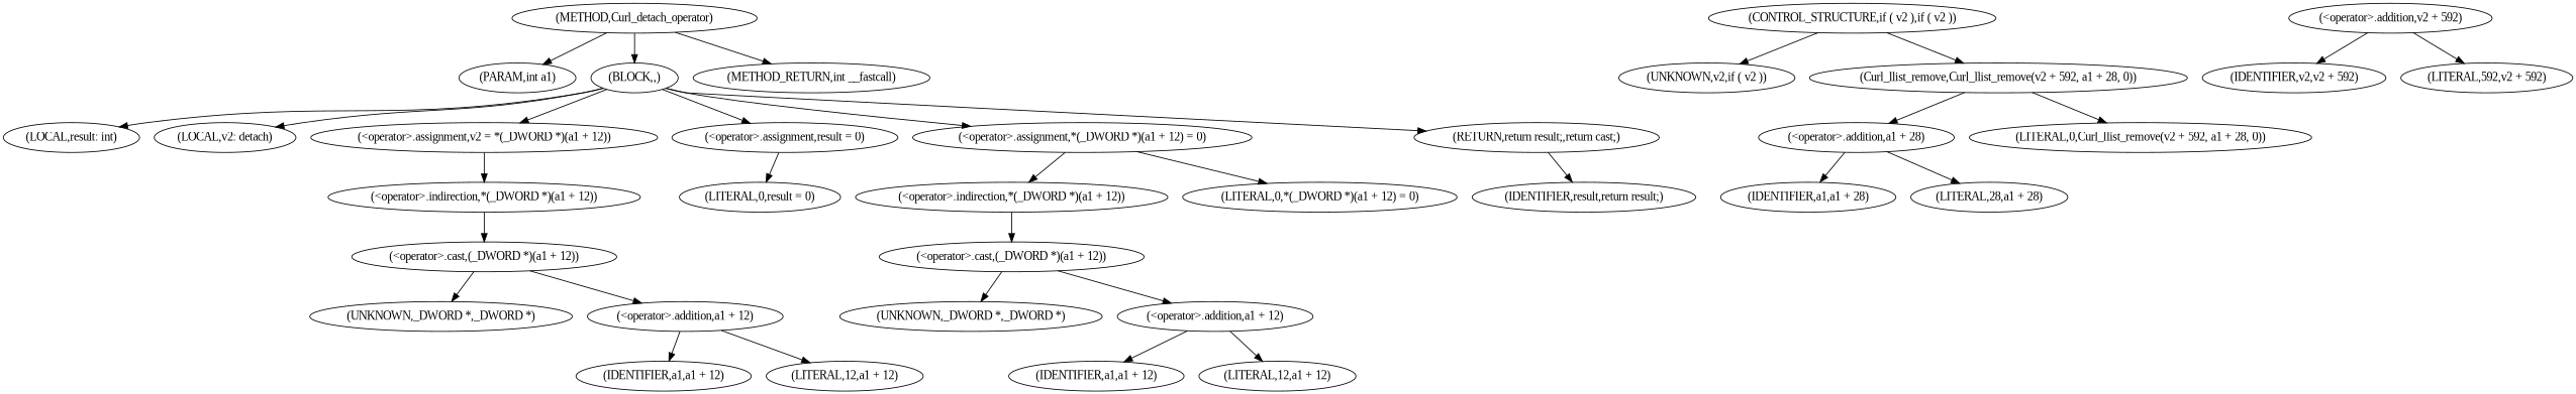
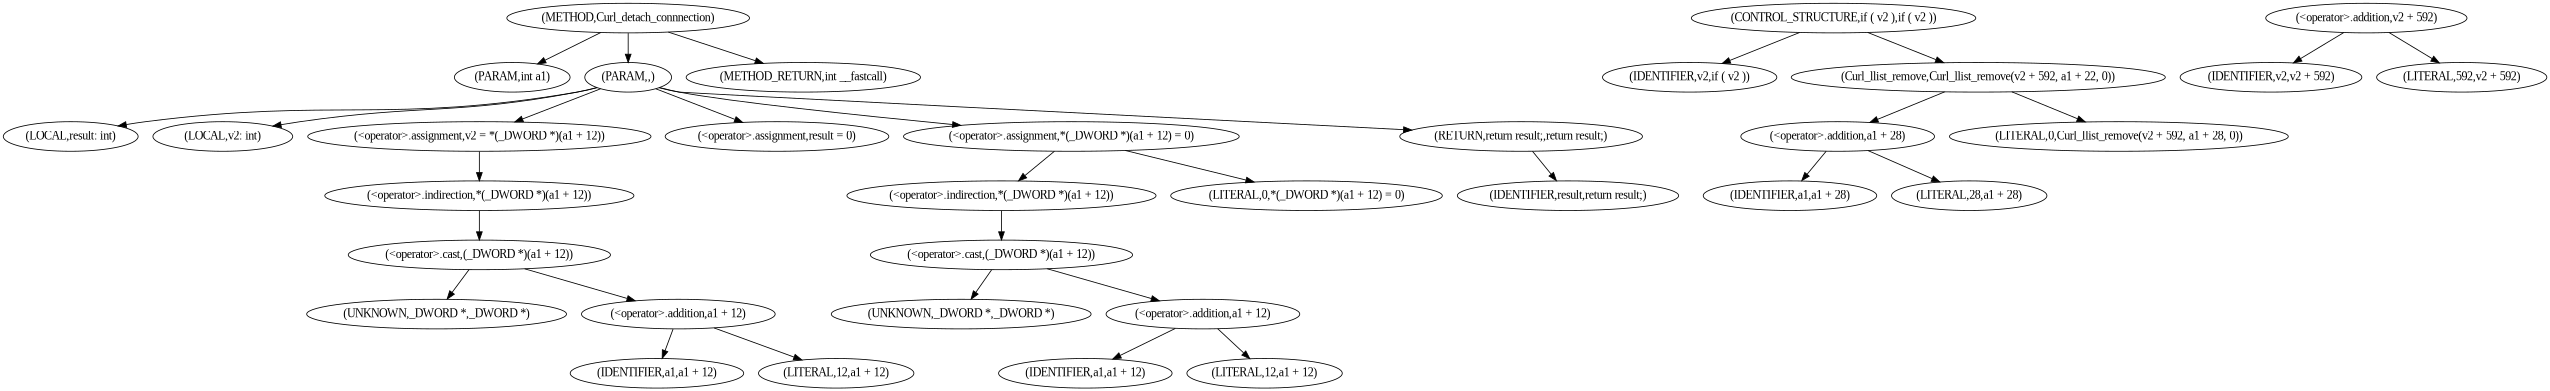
  digraph {
    fontname="Liberation Serif"
    node [fontname="Liberation Serif"]
    edge [fontname="Liberation Serif"]
-   n1 [label="(METHOD,Curl_detach_operator)"]
+   n1 [label="(METHOD,Curl_detach_connnection)"]
    n2 [label="(PARAM,int a1)"]
-   n3 [label="(BLOCK,,)"]
+   n3 [label="(PARAM,,)"]
    n4 [label="(METHOD_RETURN,int __fastcall)"]
    n5 [label="(LOCAL,result: int)"]
-   n6 [label="(LOCAL,v2: detach)"]
+   n6 [label="(LOCAL,v2: int)"]
    n7 [label="(<operator>.assignment,v2 = *(_DWORD *)(a1 + 12))"]
    n8 [label="(<operator>.assignment,result = 0)"]
    n9 [label="(<operator>.assignment,*(_DWORD *)(a1 + 12) = 0)"]
-   n10 [label="(RETURN,return result;,return cast;)"]
+   n10 [label="(RETURN,return result;,return result;)"]
    n11 [label="(<operator>.indirection,*(_DWORD *)(a1 + 12))"]
    n12 [label="(CONTROL_STRUCTURE,if ( v2 ),if ( v2 ))"]
-   n13 [label="(UNKNOWN,v2,if ( v2 ))"]
-   n14 [label="(Curl_llist_remove,Curl_llist_remove(v2 + 592, a1 + 28, 0))"]
-   n15 [label="(LITERAL,0,result = 0)"]
+   n13 [label="(IDENTIFIER,v2,if ( v2 ))"]
+   n14 [label="(Curl_llist_remove,Curl_llist_remove(v2 + 592, a1 + 22, 0))"]
    n16 [label="(<operator>.indirection,*(_DWORD *)(a1 + 12))"]
    n17 [label="(LITERAL,0,*(_DWORD *)(a1 + 12) = 0)"]
    n18 [label="(IDENTIFIER,result,return result;)"]
    n19 [label="(<operator>.cast,(_DWORD *)(a1 + 12))"]
    n20 [label="(UNKNOWN,_DWORD *,_DWORD *)"]
    n21 [label="(<operator>.addition,a1 + 12)"]
    n22 [label="(IDENTIFIER,a1,a1 + 12)"]
    n23 [label="(LITERAL,12,a1 + 12)"]
    n24 [label="(<operator>.addition,a1 + 28)"]
    n25 [label="(LITERAL,0,Curl_llist_remove(v2 + 592, a1 + 28, 0))"]
    n26 [label="(<operator>.addition,v2 + 592)"]
    n27 [label="(IDENTIFIER,v2,v2 + 592)"]
    n28 [label="(LITERAL,592,v2 + 592)"]
    n29 [label="(IDENTIFIER,a1,a1 + 28)"]
    n30 [label="(LITERAL,28,a1 + 28)"]
    n31 [label="(<operator>.cast,(_DWORD *)(a1 + 12))"]
    n32 [label="(UNKNOWN,_DWORD *,_DWORD *)"]
    n33 [label="(<operator>.addition,a1 + 12)"]
    n34 [label="(IDENTIFIER,a1,a1 + 12)"]
    n35 [label="(LITERAL,12,a1 + 12)"]
    n1 -> n2
    n1 -> n3
    n1 -> n4
    n3 -> n5
    n3 -> n6
    n3 -> n7
    n3 -> n8
    n3 -> n9
    n3 -> n10
    n7 -> n11
-   n8 -> n15
    n9 -> n16
    n9 -> n17
    n10 -> n18
    n11 -> n19
    n12 -> n13
    n12 -> n14
    n14 -> n24
    n14 -> n25
    n16 -> n31
    n19 -> n20
    n19 -> n21
    n21 -> n22
    n21 -> n23
    n24 -> n29
    n24 -> n30
    n26 -> n27
    n26 -> n28
    n31 -> n32
    n31 -> n33
    n33 -> n34
    n33 -> n35
  }
